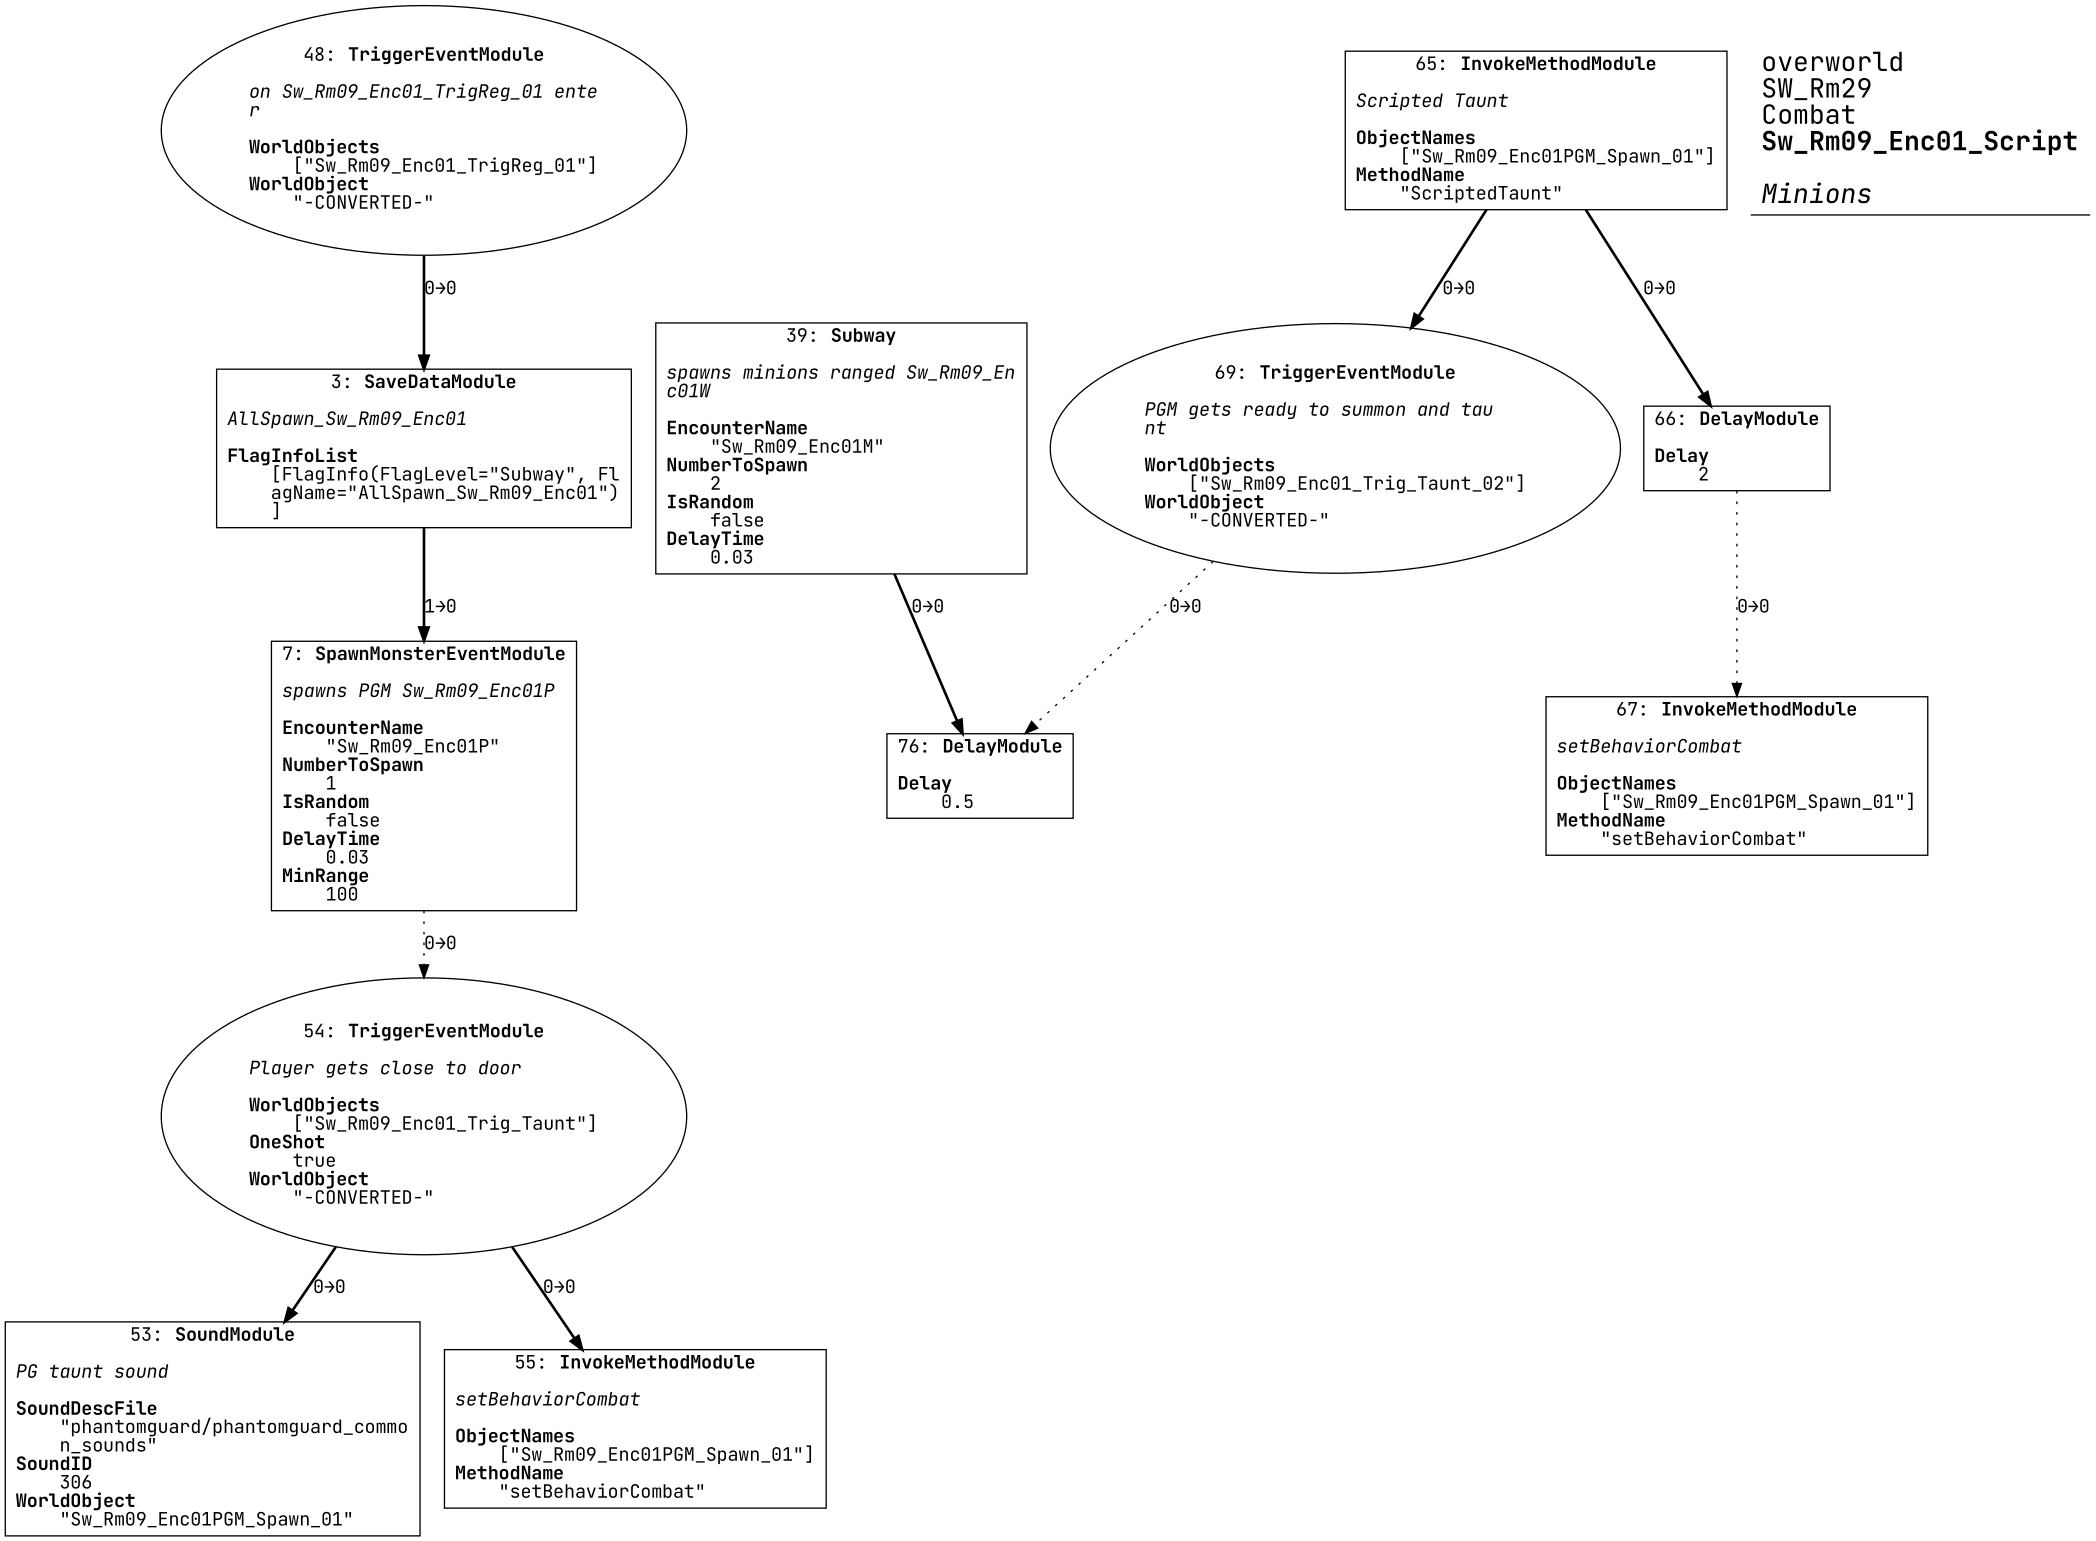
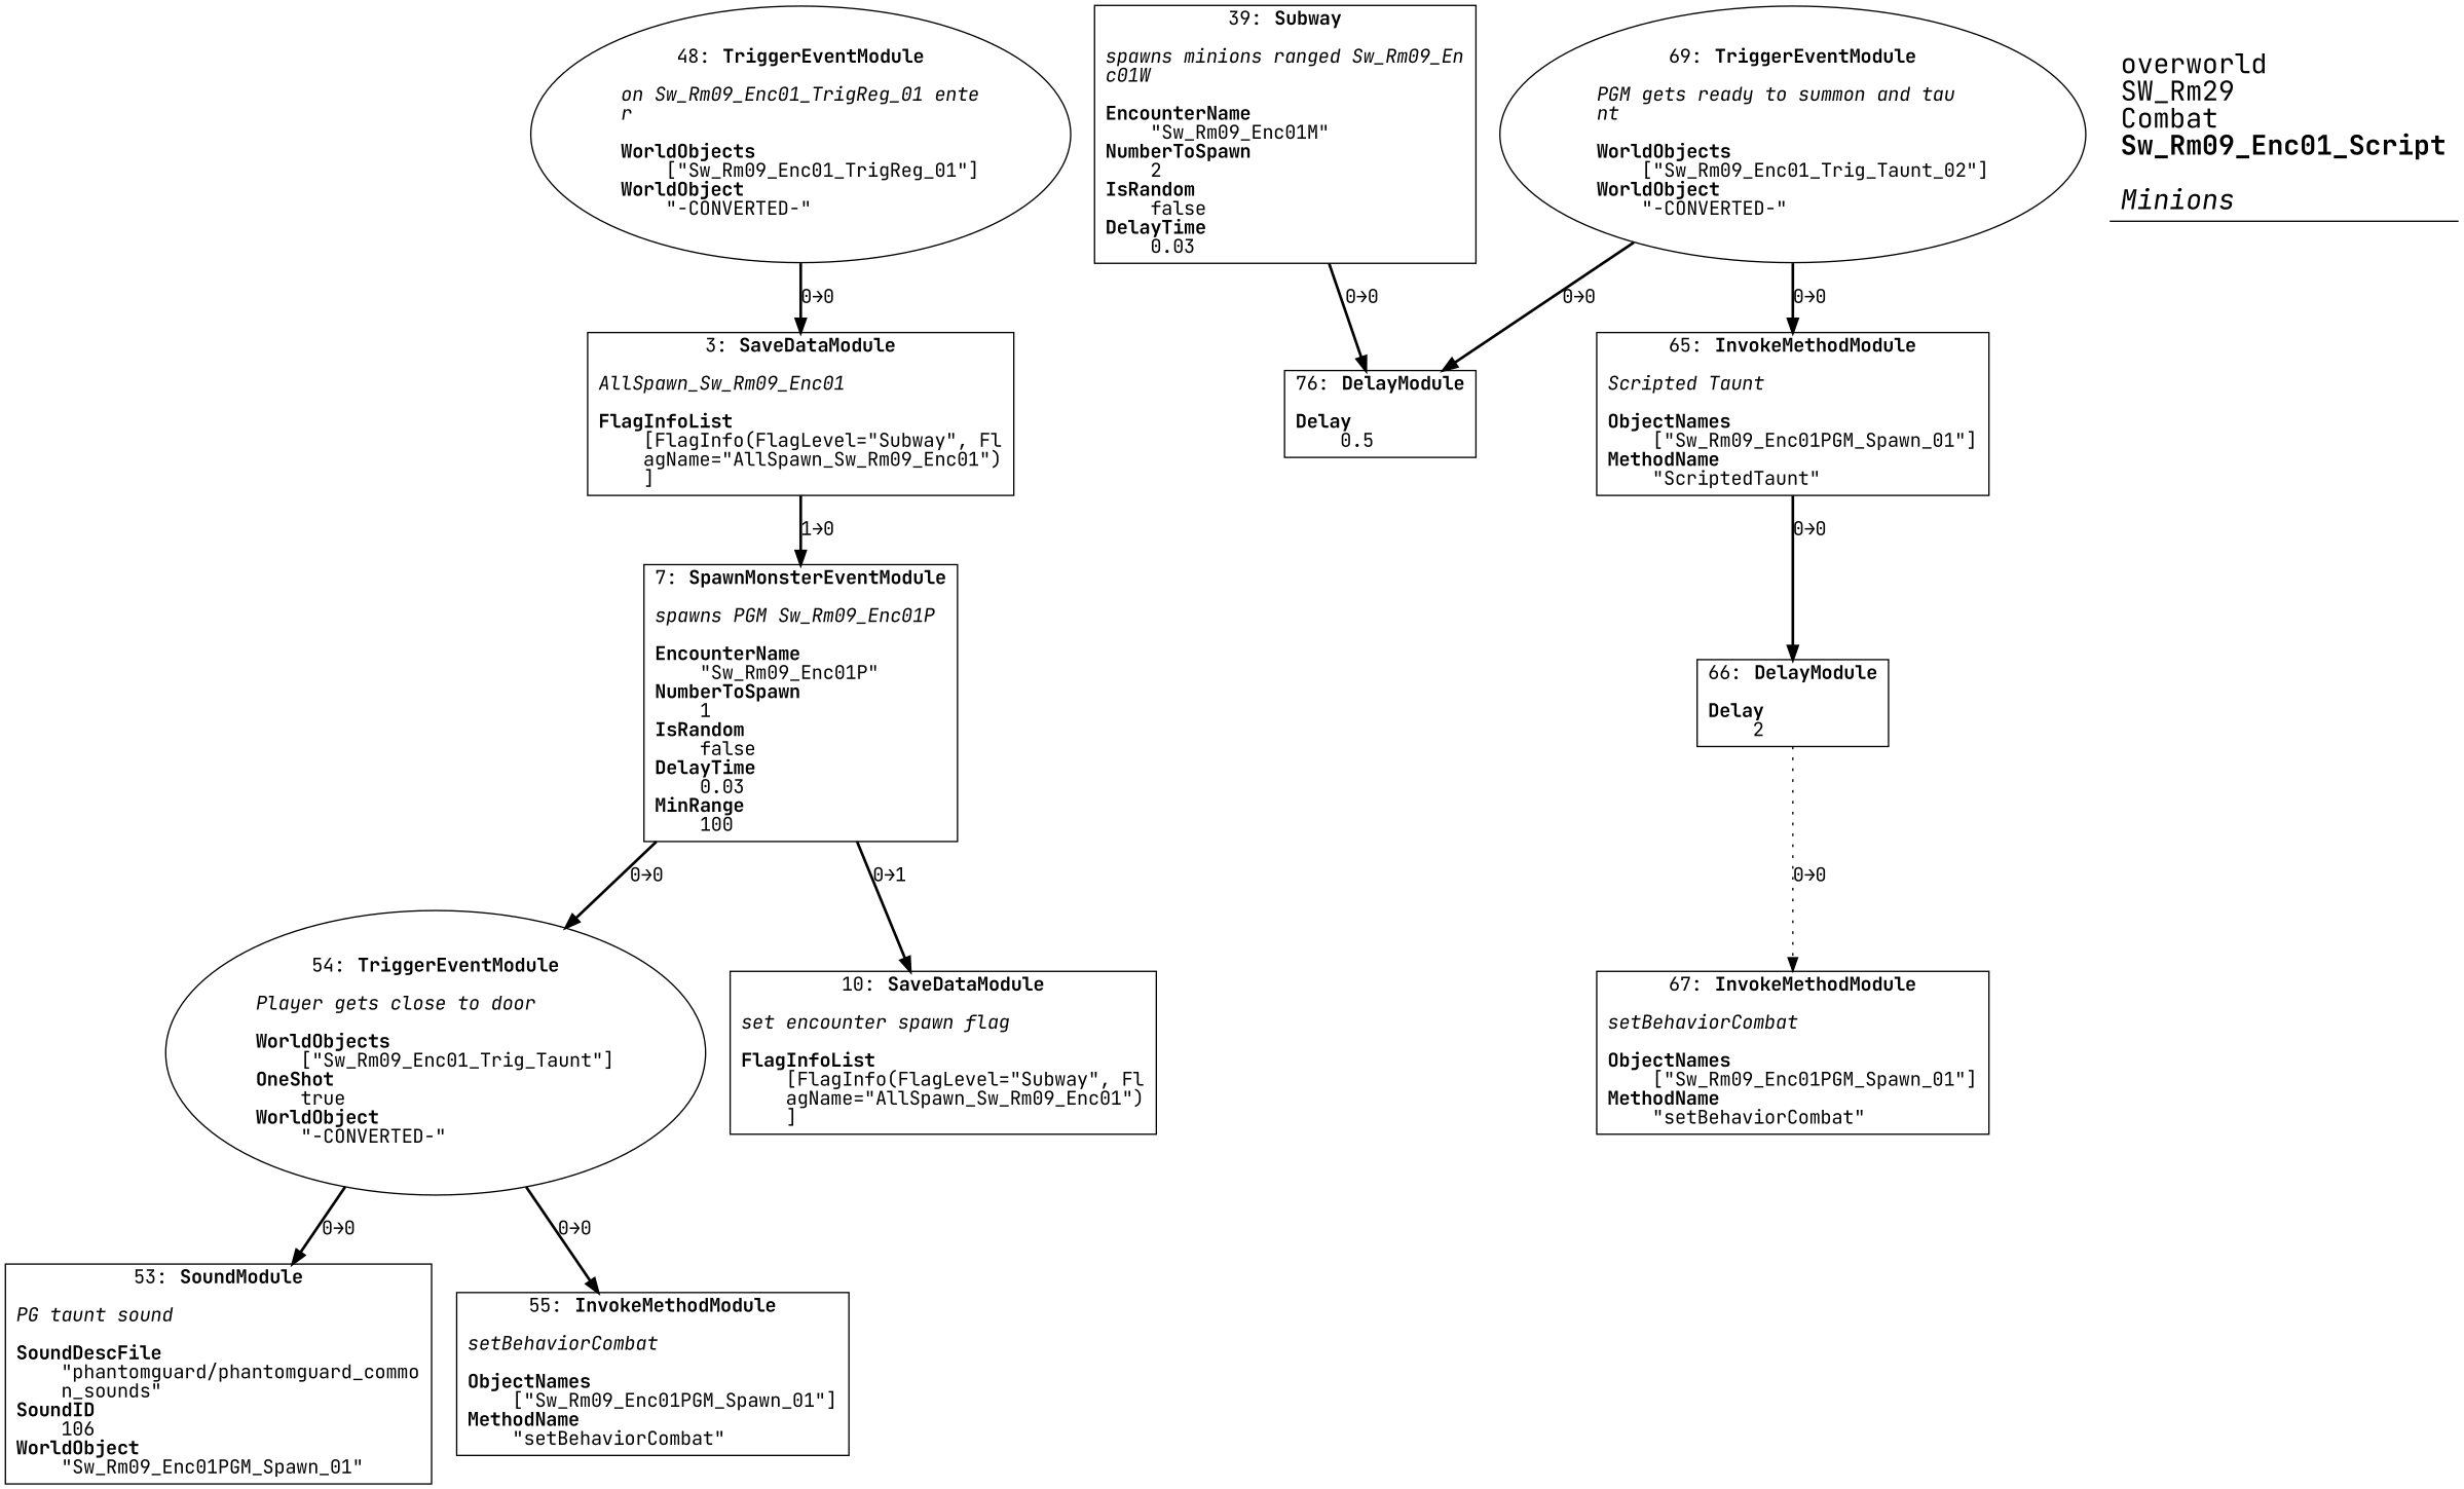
  digraph {
    fontname="JetBrains Mono"
    splines=spline
    node [fontname="JetBrains Mono" shape=box]
    edge [fontname="JetBrains Mono" style=bold]
    n1 [label=<3: <b>SaveDataModule</b><br/><br/><i>AllSpawn_Sw_Rm09_Enc01<br align="left"/></i><br align="left"/><b>FlagInfoList</b><br align="left"/>    [FlagInfo(FlagLevel=&quot;Subway&quot;, Fl<br align="left"/>    agName=&quot;AllSpawn_Sw_Rm09_Enc01&quot;)<br align="left"/>    ]<br align="left"/>>]
    n2 [label=<7: <b>SpawnMonsterEventModule</b><br/><br/><i>spawns PGM Sw_Rm09_Enc01P<br align="left"/></i><br align="left"/><b>EncounterName</b><br align="left"/>    &quot;Sw_Rm09_Enc01P&quot;<br align="left"/><b>NumberToSpawn</b><br align="left"/>    1<br align="left"/><b>IsRandom</b><br align="left"/>    false<br align="left"/><b>DelayTime</b><br align="left"/>    0.03<br align="left"/><b>MinRange</b><br align="left"/>    100<br align="left"/>>]
    n3 [label=<54: <b>TriggerEventModule</b><br/><br/><i>Player gets close to door<br align="left"/></i><br align="left"/><b>WorldObjects</b><br align="left"/>    [&quot;Sw_Rm09_Enc01_Trig_Taunt&quot;]<br align="left"/><b>OneShot</b><br align="left"/>    true<br align="left"/><b>WorldObject</b><br align="left"/>    &quot;-CONVERTED-&quot;<br align="left"/>> shape=oval]
-   n5 [label=<53: <b>SoundModule</b><br/><br/><i>PG taunt sound<br align="left"/></i><br align="left"/><b>SoundDescFile</b><br align="left"/>    &quot;phantomguard/phantomguard_commo<br align="left"/>    n_sounds&quot;<br align="left"/><b>SoundID</b><br align="left"/>    306<br align="left"/><b>WorldObject</b><br align="left"/>    &quot;Sw_Rm09_Enc01PGM_Spawn_01&quot;<br align="left"/>>]
+   n4 [label=<10: <b>SaveDataModule</b><br/><br/><i>set encounter spawn flag<br align="left"/></i><br align="left"/><b>FlagInfoList</b><br align="left"/>    [FlagInfo(FlagLevel=&quot;Subway&quot;, Fl<br align="left"/>    agName=&quot;AllSpawn_Sw_Rm09_Enc01&quot;)<br align="left"/>    ]<br align="left"/>>]
+   n5 [label=<53: <b>SoundModule</b><br/><br/><i>PG taunt sound<br align="left"/></i><br align="left"/><b>SoundDescFile</b><br align="left"/>    &quot;phantomguard/phantomguard_commo<br align="left"/>    n_sounds&quot;<br align="left"/><b>SoundID</b><br align="left"/>    106<br align="left"/><b>WorldObject</b><br align="left"/>    &quot;Sw_Rm09_Enc01PGM_Spawn_01&quot;<br align="left"/>>]
    n6 [label=<55: <b>InvokeMethodModule</b><br/><br/><i>setBehaviorCombat<br align="left"/></i><br align="left"/><b>ObjectNames</b><br align="left"/>    [&quot;Sw_Rm09_Enc01PGM_Spawn_01&quot;]<br align="left"/><b>MethodName</b><br align="left"/>    &quot;setBehaviorCombat&quot;<br align="left"/>>]
    n7 [label=<39: <b>Subway</b><br/><br/><i>spawns minions ranged Sw_Rm09_En<br align="left"/>c01W<br align="left"/></i><br align="left"/><b>EncounterName</b><br align="left"/>    &quot;Sw_Rm09_Enc01M&quot;<br align="left"/><b>NumberToSpawn</b><br align="left"/>    2<br align="left"/><b>IsRandom</b><br align="left"/>    false<br align="left"/><b>DelayTime</b><br align="left"/>    0.03<br align="left"/>>]
    n8 [label=<76: <b>DelayModule</b><br/><br/><b>Delay</b><br align="left"/>    0.5<br align="left"/>>]
    n9 [label=<48: <b>TriggerEventModule</b><br/><br/><i>on Sw_Rm09_Enc01_TrigReg_01 ente<br align="left"/>r<br align="left"/></i><br align="left"/><b>WorldObjects</b><br align="left"/>    [&quot;Sw_Rm09_Enc01_TrigReg_01&quot;]<br align="left"/><b>WorldObject</b><br align="left"/>    &quot;-CONVERTED-&quot;<br align="left"/>> shape=oval]
    n10 [label=<69: <b>TriggerEventModule</b><br/><br/><i>PGM gets ready to summon and tau<br align="left"/>nt<br align="left"/></i><br align="left"/><b>WorldObjects</b><br align="left"/>    [&quot;Sw_Rm09_Enc01_Trig_Taunt_02&quot;]<br align="left"/><b>WorldObject</b><br align="left"/>    &quot;-CONVERTED-&quot;<br align="left"/>> shape=oval]
    n11 [label=<65: <b>InvokeMethodModule</b><br/><br/><i>Scripted Taunt<br align="left"/></i><br align="left"/><b>ObjectNames</b><br align="left"/>    [&quot;Sw_Rm09_Enc01PGM_Spawn_01&quot;]<br align="left"/><b>MethodName</b><br align="left"/>    &quot;ScriptedTaunt&quot;<br align="left"/>>]
    n12 [label=<66: <b>DelayModule</b><br/><br/><b>Delay</b><br align="left"/>    2<br align="left"/>>]
    n13 [label=<67: <b>InvokeMethodModule</b><br/><br/><i>setBehaviorCombat<br align="left"/></i><br align="left"/><b>ObjectNames</b><br align="left"/>    [&quot;Sw_Rm09_Enc01PGM_Spawn_01&quot;]<br align="left"/><b>MethodName</b><br align="left"/>    &quot;setBehaviorCombat&quot;<br align="left"/>>]
    n14 [label=<<font point-size="20">overworld<br align="left"/>SW_Rm29<br align="left"/>Combat<br align="left"/><b>Sw_Rm09_Enc01_Script</b><br align="left"/><br/><i>Minions</i><br align="left"/></font>> shape=underline]
    n1 -> n2 [label="1→0"]
-   n2 -> n3 [label="0→0" style=dotted]
+   n2 -> n3 [label="0→0"]
+   n2 -> n4 [label="0→1"]
    n3 -> n5 [label="0→0"]
    n3 -> n6 [label="0→0"]
    n7 -> n8 [label="0→0"]
    n9 -> n1 [label="0→0"]
-   n10 -> n8 [label="0→0" style=dotted]
-   n11 -> n10 [label="0→0"]
+   n10 -> n8 [label="0→0"]
+   n10 -> n11 [label="0→0"]
    n11 -> n12 [label="0→0"]
    n12 -> n13 [label="0→0" style=dotted]
  }
